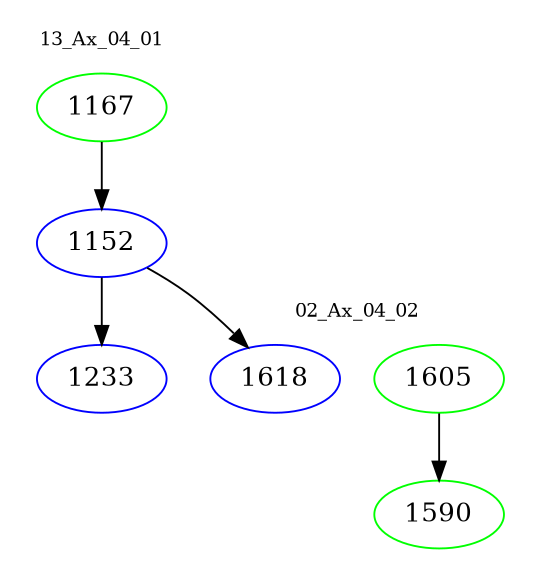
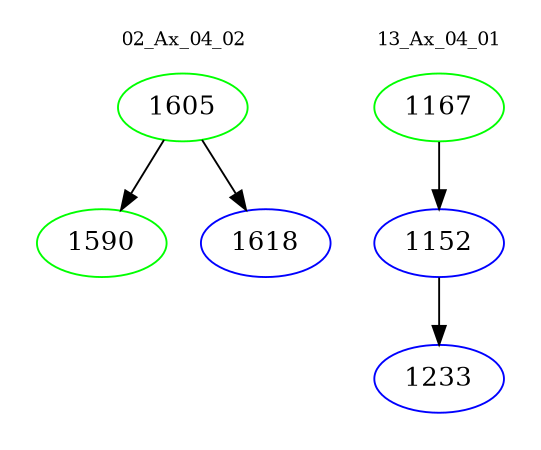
  digraph {
    node [color=green]
    edge [color=black]
    n1 [label=1605]
    n2 [label=1590]
    n3 [color=blue label=1618]
    n4 [label=1167]
    n5 [color=blue label=1152]
    n6 [color=blue label=1233]
    subgraph cluster_1 {
      color=white
      fontsize=10
      label="02_Ax_04_02"
      n1
      n2
      n3
    }
    subgraph cluster_2 {
      color=white
      fontsize=10
      label="13_Ax_04_01"
      n4
      n5
      n6
    }
    n1 -> n2
-   n5 -> n3
+   n1 -> n3
    n4 -> n5
    n5 -> n6
  }
